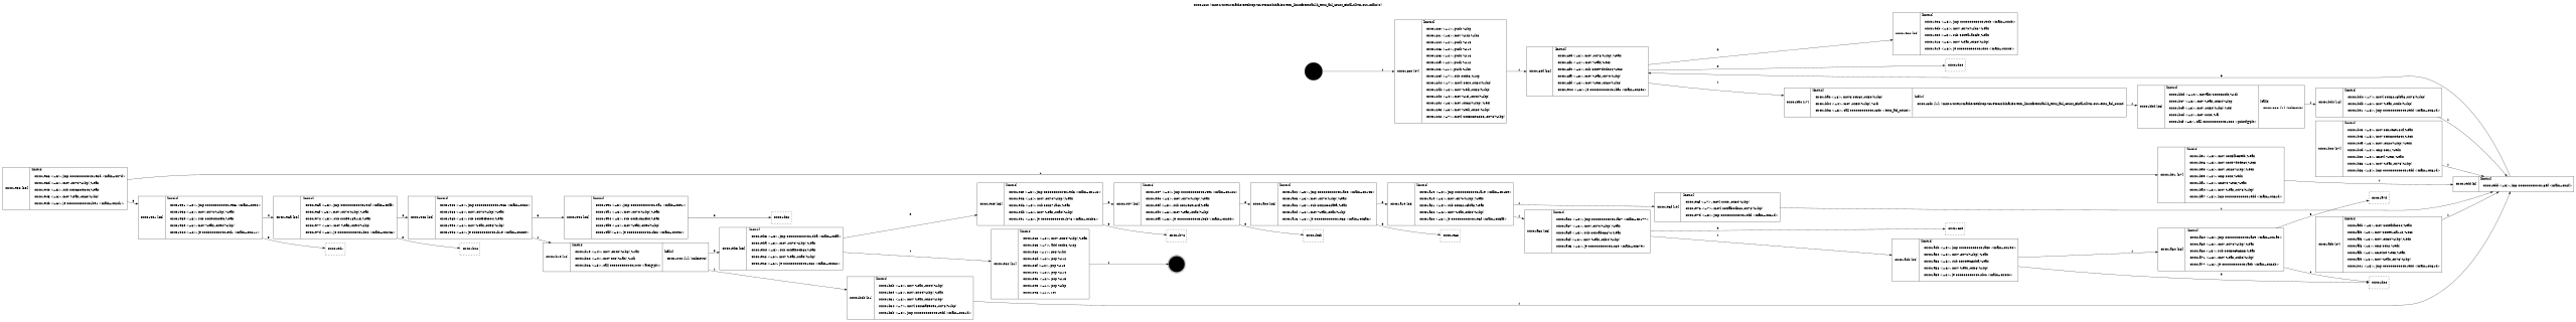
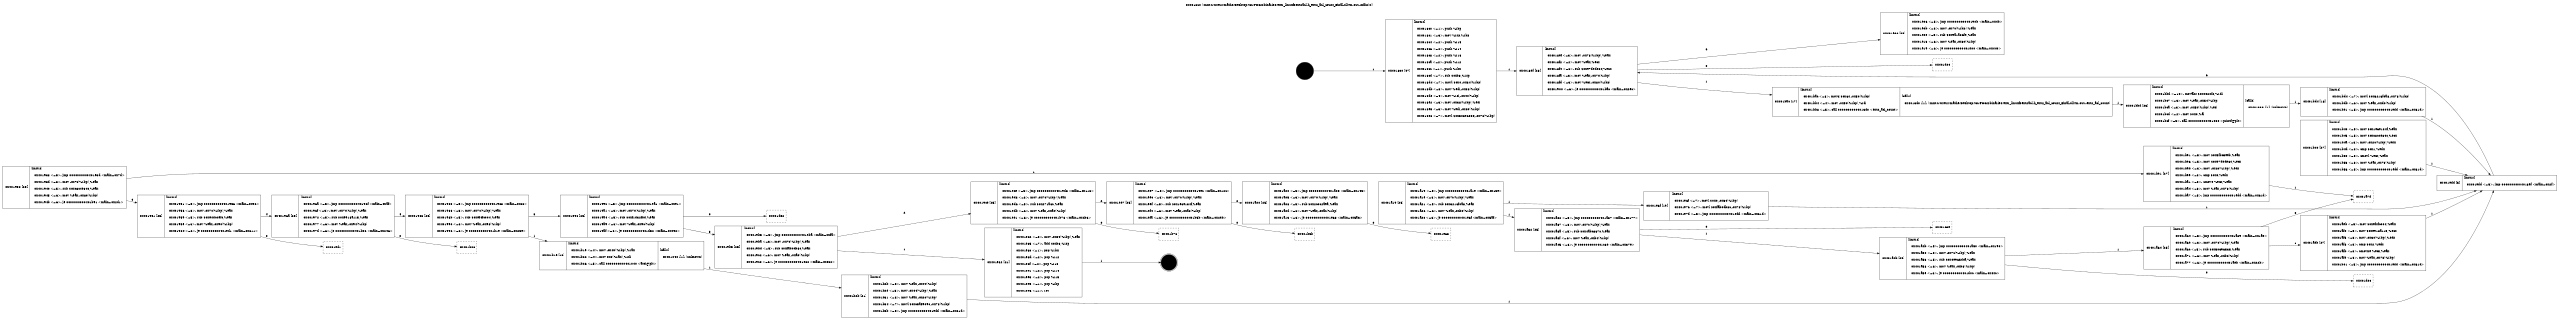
  digraph {
    fontname="DejaVu Serif"
    label="0x4018c0 (/mnt/c/Users/mathe/Desktop/tcc/POCII/binaries/extr_linuxfsext2acl.h_ext2_acl_count_Final-ollvm.out::main(0))"
    labelloc=t
    rankdir=LR
    node [fontname="DejaVu Serif" shape=record]
    edge [fontname="DejaVu Serif"]
    Entry [fillcolor=black height=0.3 shape=circle style=filled width=0.3]
    n2 [label="{\n     0x4018c0 [47]\l\n     | [instrs]\l\n     &nbsp;&nbsp;0x4018c0 \<+1\>: push %rbp\l\n     &nbsp;&nbsp;0x4018c1 \<+3\>: mov %rsp,%rbp\l\n     &nbsp;&nbsp;0x4018c4 \<+2\>: push %r15\l\n     &nbsp;&nbsp;0x4018c6 \<+2\>: push %r14\l\n     &nbsp;&nbsp;0x4018c8 \<+2\>: push %r13\l\n     &nbsp;&nbsp;0x4018ca \<+2\>: push %r12\l\n     &nbsp;&nbsp;0x4018cc \<+1\>: push %rbx\l\n     &nbsp;&nbsp;0x4018cd \<+7\>: sub $0xb8,%rsp\l\n     &nbsp;&nbsp;0x4018d4 \<+7\>: movl $0x0,-0x34(%rbp)\l\n     &nbsp;&nbsp;0x4018db \<+3\>: mov %edi,-0x38(%rbp)\l\n     &nbsp;&nbsp;0x4018de \<+4\>: mov %rsi,-0x40(%rbp)\l\n     &nbsp;&nbsp;0x4018e2 \<+3\>: mov -0x38(%rbp),%edi\l\n     &nbsp;&nbsp;0x4018e5 \<+3\>: mov %edi,-0x30(%rbp)\l\n     &nbsp;&nbsp;0x4018e8 \<+7\>: movl $0x50396535,-0x78(%rbp)\l\n  }"]
    n3 [label="{\n     0x4018ef [23]\l\n     | [instrs]\l\n     &nbsp;&nbsp;0x4018ef \<+3\>: mov -0x78(%rbp),%eax\l\n     &nbsp;&nbsp;0x4018f2 \<+2\>: mov %eax,%ecx\l\n     &nbsp;&nbsp;0x4018f4 \<+6\>: sub $0x97d9de64,%ecx\l\n     &nbsp;&nbsp;0x4018fa \<+3\>: mov %eax,-0x7c(%rbp)\l\n     &nbsp;&nbsp;0x4018fd \<+3\>: mov %ecx,-0x80(%rbp)\l\n     &nbsp;&nbsp;0x401900 \<+6\>: je 0000000000401bac \<main+0x2ec\>\l\n  }"]
    n4 [label="{\n     0x401bac [17]\l\n     | [instrs]\l\n     &nbsp;&nbsp;0x401bac \<+8\>: movq $0x64,-0x50(%rbp)\l\n     &nbsp;&nbsp;0x401bb4 \<+4\>: mov -0x50(%rbp),%rdi\l\n     &nbsp;&nbsp;0x401bb8 \<+5\>: call 00000000004013d0 \<ext2_acl_count\>\l\n     | [calls]\l\n     &nbsp;&nbsp;0x4013d0 \{1\} (/mnt/c/Users/mathe/Desktop/tcc/POCII/binaries/extr_linuxfsext2acl.h_ext2_acl_count_Final-ollvm.out::ext2_acl_count)\l\n  }"]
    n5 [label="{\n     0x401906 [25]\l\n     | [instrs]\l\n     &nbsp;&nbsp;0x401906 \<+5\>: jmp 000000000040190b \<main+0x4b\>\l\n     &nbsp;&nbsp;0x40190b \<+3\>: mov -0x7c(%rbp),%eax\l\n     &nbsp;&nbsp;0x40190e \<+5\>: sub $0x9a1a86f9,%eax\l\n     &nbsp;&nbsp;0x401913 \<+6\>: mov %eax,-0x84(%rbp)\l\n     &nbsp;&nbsp;0x401919 \<+6\>: je 0000000000401d00 \<main+0x440\>\l\n  }"]
    n6 [label="{\n     0x401d00\l\n  }" style=dashed]
    n7 [label="{\n     0x401bbd [23]\l\n     | [instrs]\l\n     &nbsp;&nbsp;0x401bbd \<+10\>: movabs $0x4020f2,%rdi\l\n     &nbsp;&nbsp;0x401bc7 \<+3\>: mov %eax,-0x54(%rbp)\l\n     &nbsp;&nbsp;0x401bca \<+3\>: mov -0x54(%rbp),%esi\l\n     &nbsp;&nbsp;0x401bcd \<+2\>: mov $0x0,%al\l\n     &nbsp;&nbsp;0x401bcf \<+5\>: call 0000000000401030 \<printf@plt\>\l\n     | [calls]\l\n     &nbsp;&nbsp;0x401030 \{1\} (unknown)\l\n  }"]
    n8 [label="{\n     0x401bd4 [18]\l\n     | [instrs]\l\n     &nbsp;&nbsp;0x401bd4 \<+7\>: movl $0x3216f0a8,-0x78(%rbp)\l\n     &nbsp;&nbsp;0x401bdb \<+6\>: mov %eax,-0xd0(%rbp)\l\n     &nbsp;&nbsp;0x401be1 \<+5\>: jmp 0000000000401edd \<main+0x61d\>\l\n  }"]
    Exit [fillcolor=black height=0.3 peripheries=2 shape=circle style=filled width=0.3]
    n10 [label="{\n     0x401b40 [27]\l\n     | [instrs]\l\n     &nbsp;&nbsp;0x401b40 \<+5\>: mov $0x1e6e134f,%eax\l\n     &nbsp;&nbsp;0x401b45 \<+5\>: mov $0xc8c4e84c,%ecx\l\n     &nbsp;&nbsp;0x401b4a \<+3\>: mov -0x2c(%rbp),%edx\l\n     &nbsp;&nbsp;0x401b4d \<+3\>: cmp $0x1,%edx\l\n     &nbsp;&nbsp;0x401b50 \<+3\>: cmovl %ecx,%eax\l\n     &nbsp;&nbsp;0x401b53 \<+3\>: mov %eax,-0x78(%rbp)\l\n     &nbsp;&nbsp;0x401b56 \<+5\>: jmp 0000000000401edd \<main+0x61d\>\l\n  }"]
    n11 [label="{\n     0x401edd [5]\l\n     | [instrs]\l\n     &nbsp;&nbsp;0x401edd \<+5\>: jmp 00000000004018ef \<main+0x2f\>\l\n  }"]
    n12 [label="{\n     0x401938 [25]\l\n     | [instrs]\l\n     &nbsp;&nbsp;0x401938 \<+5\>: jmp 000000000040193d \<main+0x7d\>\l\n     &nbsp;&nbsp;0x40193d \<+3\>: mov -0x7c(%rbp),%eax\l\n     &nbsp;&nbsp;0x401940 \<+5\>: sub $0xc8c4e84c,%eax\l\n     &nbsp;&nbsp;0x401945 \<+6\>: mov %eax,-0x8c(%rbp)\l\n     &nbsp;&nbsp;0x40194b \<+6\>: je 0000000000401b91 \<main+0x2d1\>\l\n  }"]
    n13 [label="{\n     0x401b91 [27]\l\n     | [instrs]\l\n     &nbsp;&nbsp;0x401b91 \<+5\>: mov $0x5fbc5eeb,%eax\l\n     &nbsp;&nbsp;0x401b96 \<+5\>: mov $0x97d9de64,%ecx\l\n     &nbsp;&nbsp;0x401b9b \<+3\>: mov -0x2c(%rbp),%edx\l\n     &nbsp;&nbsp;0x401b9e \<+3\>: cmp $0x0,%edx\l\n     &nbsp;&nbsp;0x401ba1 \<+3\>: cmove %ecx,%eax\l\n     &nbsp;&nbsp;0x401ba4 \<+3\>: mov %eax,-0x78(%rbp)\l\n     &nbsp;&nbsp;0x401ba7 \<+5\>: jmp 0000000000401edd \<main+0x61d\>\l\n  }"]
    n14 [label="{\n     0x401951 [25]\l\n     | [instrs]\l\n     &nbsp;&nbsp;0x401951 \<+5\>: jmp 0000000000401956 \<main+0x96\>\l\n     &nbsp;&nbsp;0x401956 \<+3\>: mov -0x7c(%rbp),%eax\l\n     &nbsp;&nbsp;0x401959 \<+5\>: sub $0xe4dc4efc,%eax\l\n     &nbsp;&nbsp;0x40195e \<+6\>: mov %eax,-0x90(%rbp)\l\n     &nbsp;&nbsp;0x401964 \<+6\>: je 0000000000401ed1 \<main+0x611\>\l\n  }"]
    n15 [label="{\n     0x401ed1\l\n  }" style=dashed]
    n16 [label="{\n     0x40196a [25]\l\n     | [instrs]\l\n     &nbsp;&nbsp;0x40196a \<+5\>: jmp 000000000040196f \<main+0xaf\>\l\n     &nbsp;&nbsp;0x40196f \<+3\>: mov -0x7c(%rbp),%eax\l\n     &nbsp;&nbsp;0x401972 \<+5\>: sub $0xe918a115,%eax\l\n     &nbsp;&nbsp;0x401977 \<+6\>: mov %eax,-0x94(%rbp)\l\n     &nbsp;&nbsp;0x40197d \<+6\>: je 0000000000401b06 \<main+0x246\>\l\n  }"]
    n17 [label="{\n     0x401b06\l\n  }" style=dashed]
    n18 [label="{\n     0x401983 [25]\l\n     | [instrs]\l\n     &nbsp;&nbsp;0x401983 \<+5\>: jmp 0000000000401988 \<main+0xc8\>\l\n     &nbsp;&nbsp;0x401988 \<+3\>: mov -0x7c(%rbp),%eax\l\n     &nbsp;&nbsp;0x40198b \<+5\>: sub $0xef4fc004,%eax\l\n     &nbsp;&nbsp;0x401990 \<+6\>: mov %eax,-0x98(%rbp)\l\n     &nbsp;&nbsp;0x401996 \<+6\>: je 0000000000401b1e \<main+0x25e\>\l\n  }"]
    n19 [label="{\n     0x401b2b [21]\l\n     | [instrs]\l\n     &nbsp;&nbsp;0x401b2b \<+3\>: mov %eax,-0x44(%rbp)\l\n     &nbsp;&nbsp;0x401b2e \<+3\>: mov -0x44(%rbp),%eax\l\n     &nbsp;&nbsp;0x401b31 \<+3\>: mov %eax,-0x2c(%rbp)\l\n     &nbsp;&nbsp;0x401b34 \<+7\>: movl $0xc5a5909c,-0x78(%rbp)\l\n     &nbsp;&nbsp;0x401b3b \<+5\>: jmp 0000000000401edd \<main+0x61d\>\l\n  }"]
    n20 [label="{\n     0x401b1e [13]\l\n     | [instrs]\l\n     &nbsp;&nbsp;0x401b1e \<+4\>: mov -0x40(%rbp),%rax\l\n     &nbsp;&nbsp;0x401b22 \<+4\>: mov 0x8(%rax),%rdi\l\n     &nbsp;&nbsp;0x401b26 \<+5\>: call 0000000000401040 \<atoi@plt\>\l\n     | [calls]\l\n     &nbsp;&nbsp;0x401040 \{1\} (unknown)\l\n  }"]
    n21 [label="{\n     0x40199c [25]\l\n     | [instrs]\l\n     &nbsp;&nbsp;0x40199c \<+5\>: jmp 00000000004019a1 \<main+0xe1\>\l\n     &nbsp;&nbsp;0x4019a1 \<+3\>: mov -0x7c(%rbp),%eax\l\n     &nbsp;&nbsp;0x4019a4 \<+5\>: sub $0xf1d32fbd,%eax\l\n     &nbsp;&nbsp;0x4019a9 \<+6\>: mov %eax,-0x9c(%rbp)\l\n     &nbsp;&nbsp;0x4019af \<+6\>: je 0000000000401d52 \<main+0x492\>\l\n  }"]
    n22 [label="{\n     0x401d52\l\n  }" style=dashed]
    n23 [label="{\n     0x4019b5 [25]\l\n     | [instrs]\l\n     &nbsp;&nbsp;0x4019b5 \<+5\>: jmp 00000000004019ba \<main+0xfa\>\l\n     &nbsp;&nbsp;0x4019ba \<+3\>: mov -0x7c(%rbp),%eax\l\n     &nbsp;&nbsp;0x4019bd \<+5\>: sub $0xfab0db8c,%eax\l\n     &nbsp;&nbsp;0x4019c2 \<+6\>: mov %eax,-0xa0(%rbp)\l\n     &nbsp;&nbsp;0x4019c8 \<+6\>: je 0000000000401e82 \<main+0x5c2\>\l\n  }"]
    n24 [label="{\n     0x401e82 [21]\l\n     | [instrs]\l\n     &nbsp;&nbsp;0x401e82 \<+3\>: mov -0x34(%rbp),%eax\l\n     &nbsp;&nbsp;0x401e85 \<+7\>: add $0xb8,%rsp\l\n     &nbsp;&nbsp;0x401e8c \<+1\>: pop %rbx\l\n     &nbsp;&nbsp;0x401e8d \<+2\>: pop %r12\l\n     &nbsp;&nbsp;0x401e8f \<+2\>: pop %r13\l\n     &nbsp;&nbsp;0x401e91 \<+2\>: pop %r14\l\n     &nbsp;&nbsp;0x401e93 \<+2\>: pop %r15\l\n     &nbsp;&nbsp;0x401e95 \<+1\>: pop %rbp\l\n     &nbsp;&nbsp;0x401e96 \<+1\>: ret\l\n  }"]
    n25 [label="{\n     0x4019ce [25]\l\n     | [instrs]\l\n     &nbsp;&nbsp;0x4019ce \<+5\>: jmp 00000000004019d3 \<main+0x113\>\l\n     &nbsp;&nbsp;0x4019d3 \<+3\>: mov -0x7c(%rbp),%eax\l\n     &nbsp;&nbsp;0x4019d6 \<+5\>: sub $0x271a6c,%eax\l\n     &nbsp;&nbsp;0x4019db \<+6\>: mov %eax,-0xa4(%rbp)\l\n     &nbsp;&nbsp;0x4019e1 \<+6\>: je 0000000000401b76 \<main+0x2b6\>\l\n  }"]
    n26 [label="{\n     0x401a7d\l\n  }" style=dashed]
    n27 [label="{\n     0x401b76\l\n  }" style=dashed]
    n28 [label="{\n     0x4019e7 [25]\l\n     | [instrs]\l\n     &nbsp;&nbsp;0x4019e7 \<+5\>: jmp 00000000004019ec \<main+0x12c\>\l\n     &nbsp;&nbsp;0x4019ec \<+3\>: mov -0x7c(%rbp),%eax\l\n     &nbsp;&nbsp;0x4019ef \<+5\>: sub $0x1e6e134f,%eax\l\n     &nbsp;&nbsp;0x4019f4 \<+6\>: mov %eax,-0xa8(%rbp)\l\n     &nbsp;&nbsp;0x4019fa \<+6\>: je 0000000000401b5b \<main+0x29b\>\l\n  }"]
    n29 [label="{\n     0x401aeb [27]\l\n     | [instrs]\l\n     &nbsp;&nbsp;0x401aeb \<+5\>: mov $0xef4fc004,%eax\l\n     &nbsp;&nbsp;0x401af0 \<+5\>: mov $0xe918a115,%ecx\l\n     &nbsp;&nbsp;0x401af5 \<+3\>: mov -0x30(%rbp),%edx\l\n     &nbsp;&nbsp;0x401af8 \<+3\>: cmp $0x2,%edx\l\n     &nbsp;&nbsp;0x401afb \<+3\>: cmovne %ecx,%eax\l\n     &nbsp;&nbsp;0x401afe \<+3\>: mov %eax,-0x78(%rbp)\l\n     &nbsp;&nbsp;0x401b01 \<+5\>: jmp 0000000000401edd \<main+0x61d\>\l\n  }"]
    n30 [label="{\n     0x401b5b\l\n  }" style=dashed]
    n31 [label="{\n     0x401a00 [25]\l\n     | [instrs]\l\n     &nbsp;&nbsp;0x401a00 \<+5\>: jmp 0000000000401a05 \<main+0x145\>\l\n     &nbsp;&nbsp;0x401a05 \<+3\>: mov -0x7c(%rbp),%eax\l\n     &nbsp;&nbsp;0x401a08 \<+5\>: sub $0x2c0c2a9a,%eax\l\n     &nbsp;&nbsp;0x401a0d \<+6\>: mov %eax,-0xac(%rbp)\l\n     &nbsp;&nbsp;0x401a13 \<+6\>: je 0000000000401e63 \<main+0x5a3\>\l\n  }"]
    n32 [label="{\n     0x401a64 [25]\l\n     | [instrs]\l\n     &nbsp;&nbsp;0x401a64 \<+5\>: jmp 0000000000401a69 \<main+0x1a9\>\l\n     &nbsp;&nbsp;0x401a69 \<+3\>: mov -0x7c(%rbp),%eax\l\n     &nbsp;&nbsp;0x401a6c \<+5\>: sub $0x50396535,%eax\l\n     &nbsp;&nbsp;0x401a71 \<+6\>: mov %eax,-0xbc(%rbp)\l\n     &nbsp;&nbsp;0x401a77 \<+6\>: je 0000000000401aeb \<main+0x22b\>\l\n  }"]
    n33 [label="{\n     0x401e63\l\n  }" style=dashed]
    n34 [label="{\n     0x401a19 [25]\l\n     | [instrs]\l\n     &nbsp;&nbsp;0x401a19 \<+5\>: jmp 0000000000401a1e \<main+0x15e\>\l\n     &nbsp;&nbsp;0x401a1e \<+3\>: mov -0x7c(%rbp),%eax\l\n     &nbsp;&nbsp;0x401a21 \<+5\>: sub $0x3216f0a8,%eax\l\n     &nbsp;&nbsp;0x401a26 \<+6\>: mov %eax,-0xb0(%rbp)\l\n     &nbsp;&nbsp;0x401a2c \<+6\>: je 0000000000401e6f \<main+0x5af\>\l\n  }"]
    n35 [label="{\n     0x401d0c\l\n  }" style=dashed]
    n36 [label="{\n     0x401e6f [19]\l\n     | [instrs]\l\n     &nbsp;&nbsp;0x401e6f \<+7\>: movl $0x0,-0x34(%rbp)\l\n     &nbsp;&nbsp;0x401e76 \<+7\>: movl $0xfab0db8c,-0x78(%rbp)\l\n     &nbsp;&nbsp;0x401e7d \<+5\>: jmp 0000000000401edd \<main+0x61d\>\l\n  }"]
    n37 [label="{\n     0x401a32 [25]\l\n     | [instrs]\l\n     &nbsp;&nbsp;0x401a32 \<+5\>: jmp 0000000000401a37 \<main+0x177\>\l\n     &nbsp;&nbsp;0x401a37 \<+3\>: mov -0x7c(%rbp),%eax\l\n     &nbsp;&nbsp;0x401a3a \<+5\>: sub $0x4abc867c,%eax\l\n     &nbsp;&nbsp;0x401a3f \<+6\>: mov %eax,-0xb4(%rbp)\l\n     &nbsp;&nbsp;0x401a45 \<+6\>: je 0000000000401c3e \<main+0x37e\>\l\n  }"]
    n38 [label="{\n     0x401a4b [25]\l\n     | [instrs]\l\n     &nbsp;&nbsp;0x401a4b \<+5\>: jmp 0000000000401a50 \<main+0x190\>\l\n     &nbsp;&nbsp;0x401a50 \<+3\>: mov -0x7c(%rbp),%eax\l\n     &nbsp;&nbsp;0x401a53 \<+5\>: sub $0x4e965dca,%eax\l\n     &nbsp;&nbsp;0x401a58 \<+6\>: mov %eax,-0xb8(%rbp)\l\n     &nbsp;&nbsp;0x401a5e \<+6\>: je 0000000000401d0c \<main+0x44c\>\l\n  }"]
    n39 [label="{\n     0x401c3e\l\n  }" style=dashed]
    Entry -> n2 [label=" 1"]
    n2 -> n3 [label=" 1"]
    n3 -> n4 [label=" 1"]
    n3 -> n5 [label=" 6"]
    n3 -> n6 [label=" 0"]
    n4 -> n7 [label=" 1"]
    n7 -> n8 [label=" 1"]
    n8 -> n11 [label=" 1"]
    n10 -> n11 [label=" 1"]
    n11 -> n3 [label=" 6"]
    n12 -> n13 [label=" 1"]
    n12 -> n14 [label=" 4"]
-   n13 -> n11 [label=" 1"]
+   n13 -> n26 [label=" 1"]
    n14 -> n15 [label=" 0"]
    n14 -> n16 [label=" 4"]
    n16 -> n17 [label=" 0"]
    n16 -> n18 [label=" 4"]
    n18 -> n20 [label=" 1"]
    n18 -> n21 [label=" 3"]
    n19 -> n11 [label=" 1"]
    n20 -> n19 [label=" 1"]
    n21 -> n22 [label=" 0"]
-   n20 -> n23 [label=" 3"]
+   n21 -> n23 [label=" 3"]
    n23 -> n24 [label=" 1"]
    n23 -> n25 [label=" 2"]
    n24 -> Exit [label=" 1"]
    n25 -> n27 [label=" 0"]
    n25 -> n28 [label=" 2"]
    n28 -> n30 [label=" 0"]
    n28 -> n31 [label=" 2"]
    n29 -> n11 [label=" 1"]
    n31 -> n33 [label=" 0"]
-   n31 -> n34 [label=" 2"]
    n32 -> n26 [label=" 0"]
-   n32 -> n35 [label=" 1"]
+   n32 -> n29 [label=" 1"]
    n34 -> n36 [label=" 1"]
    n34 -> n37 [label=" 1"]
    n36 -> n11 [label=" 1"]
    n37 -> n38 [label=" 1"]
    n37 -> n39 [label=" 0"]
    n38 -> n32 [label=" 1"]
    n38 -> n35 [label=" 0"]
  }
